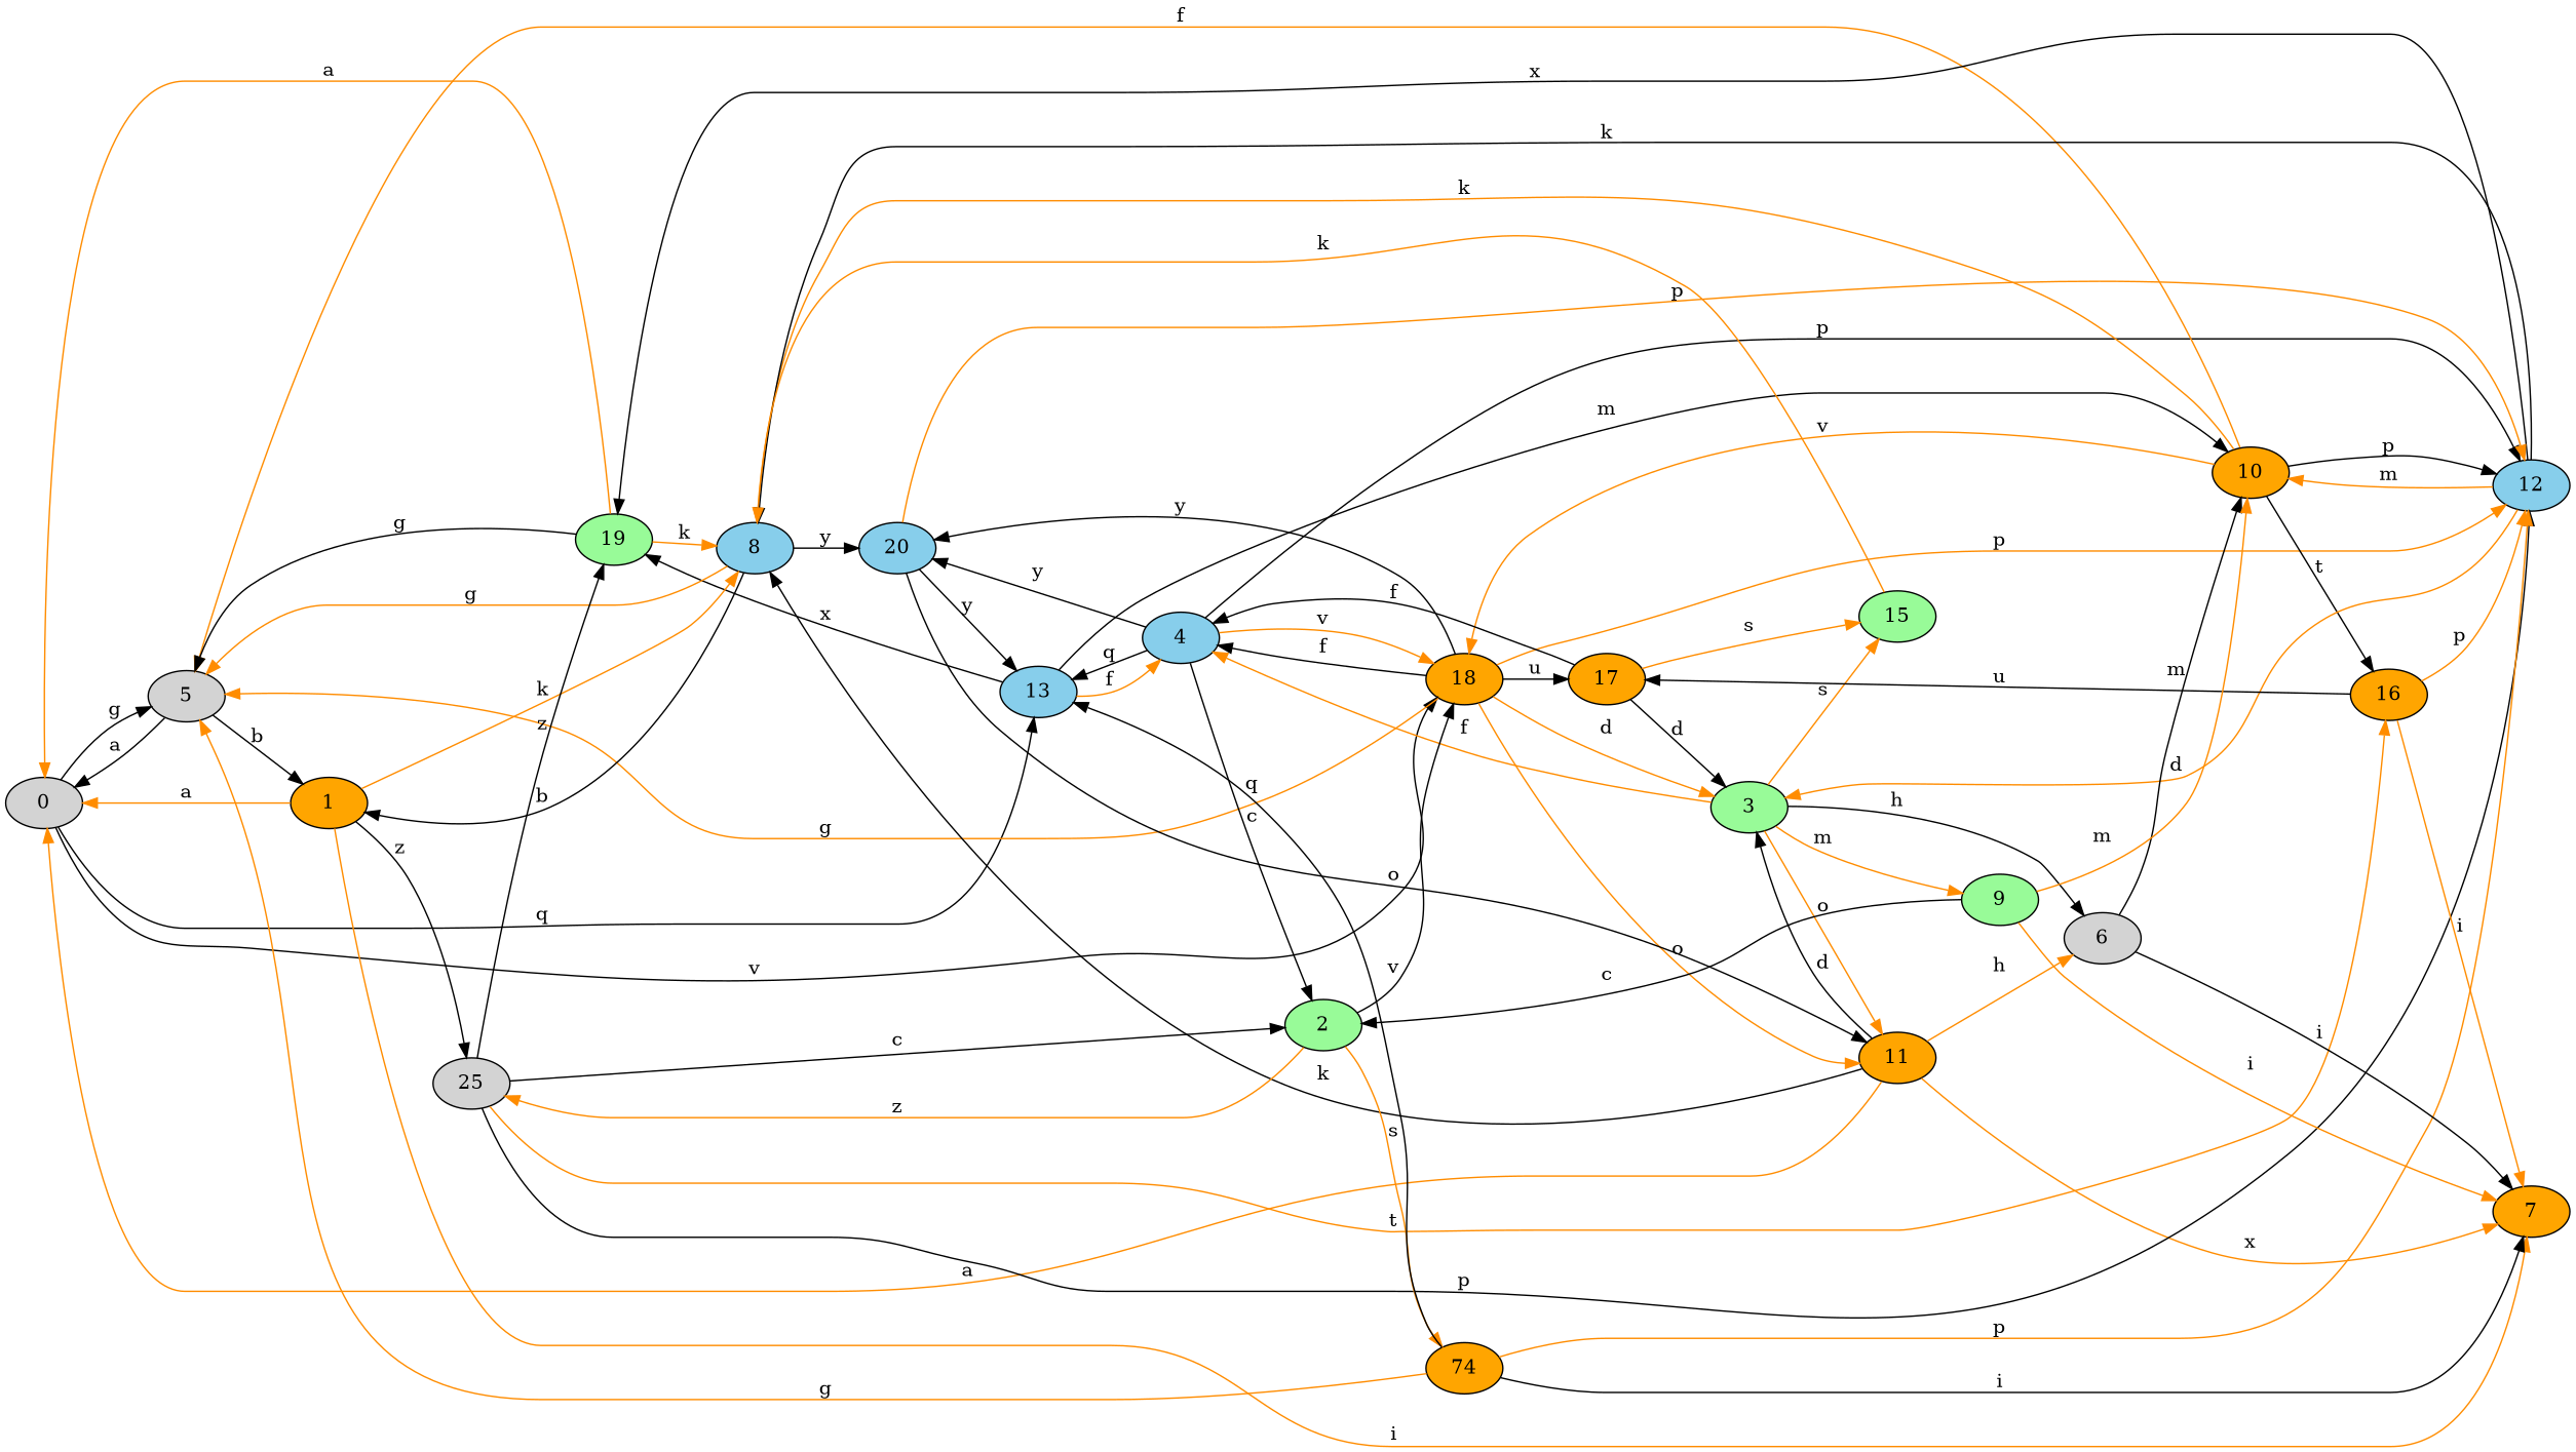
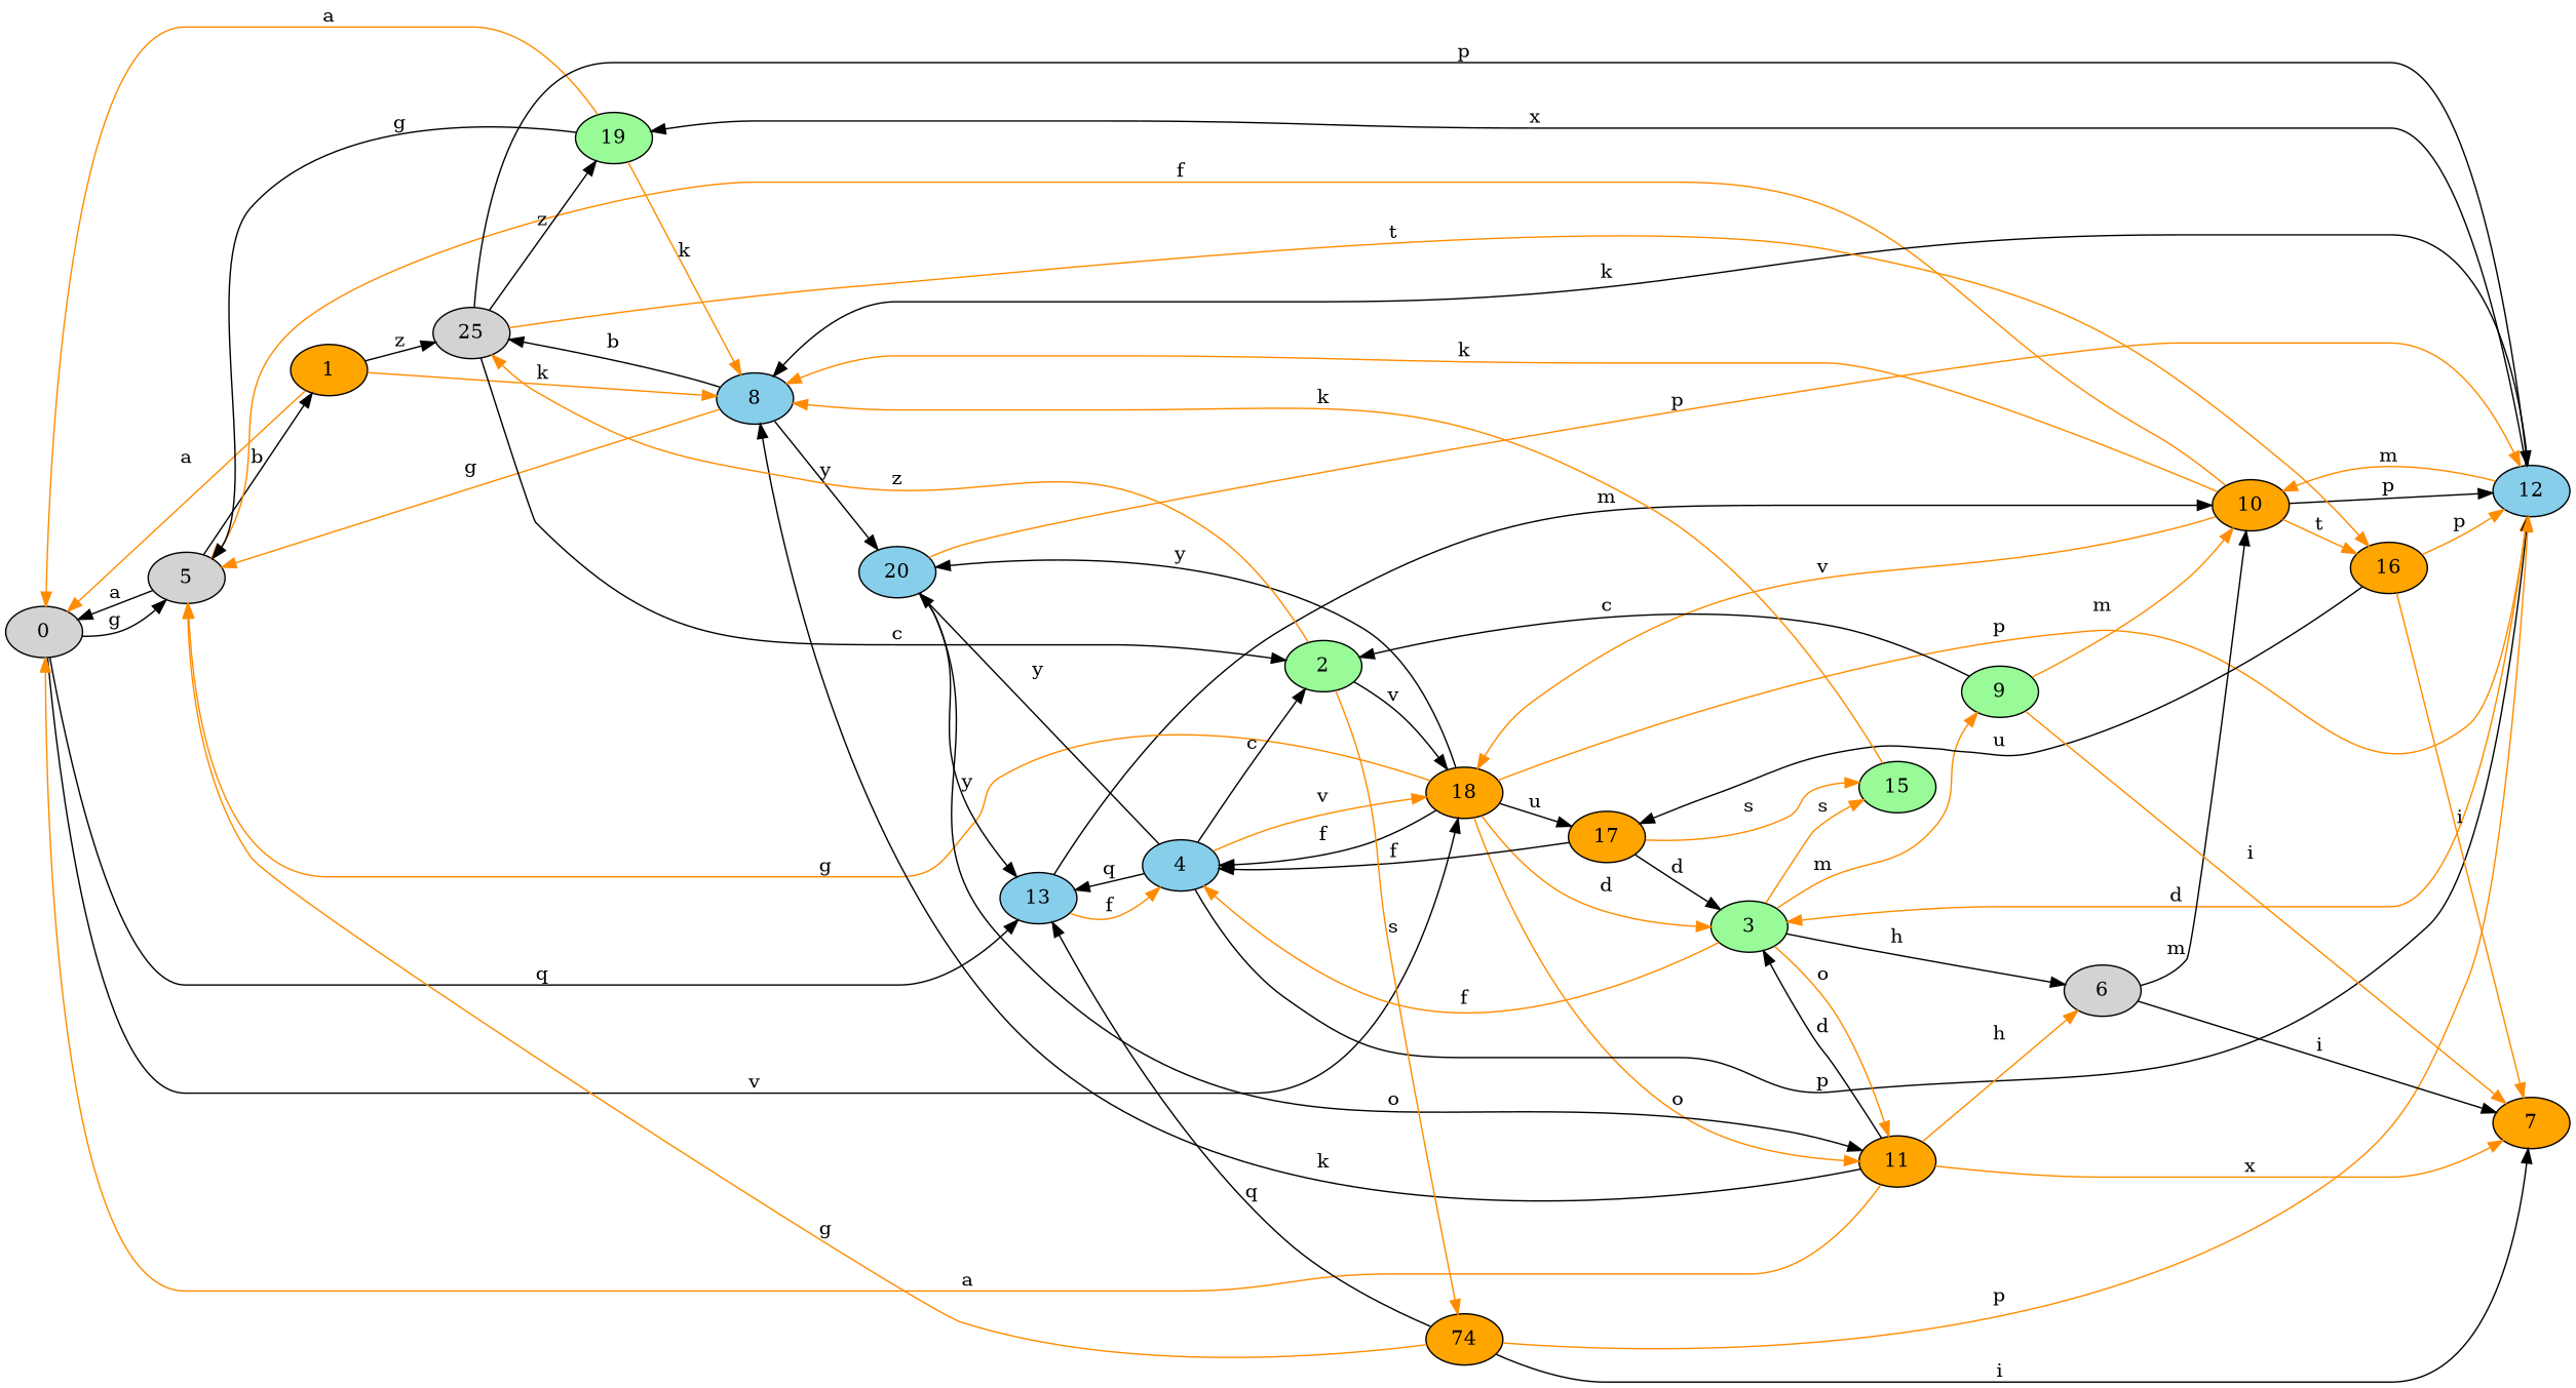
  strict digraph {
    rankdir=LR
    node [fillcolor=orange style=filled]
    edge [color=black]
    0 [fillcolor=lightgrey]
    5 [fillcolor=lightgrey]
    13 [fillcolor=skyblue]
    18
    1
    4 [fillcolor=skyblue]
    10
    19 [fillcolor=palegreen]
    3 [fillcolor=palegreen]
    11
    12 [fillcolor=skyblue]
    20 [fillcolor=skyblue]
    17
    7
    8 [fillcolor=skyblue]
    25 [fillcolor=lightgrey]
    2 [fillcolor=palegreen]
    16
    n19 [label=74]
    6 [fillcolor=lightgrey]
    9 [fillcolor=palegreen]
    15 [fillcolor=palegreen]
    0 -> 5 [label=g]
    0 -> 13 [label=q]
    0 -> 18 [label=v]
    5 -> 0 [label=a]
    5 -> 1 [label=b]
    13 -> 4 [color=darkorange label=f]
    13 -> 10 [label=m]
-   13 -> 19 [label=x]
    18 -> 5 [color=darkorange label=g]
    18 -> 4 [label=f]
    18 -> 3 [color=darkorange label=d]
    18 -> 11 [color=darkorange label=o]
    18 -> 12 [color=darkorange label=p]
    18 -> 20 [label=y]
    18 -> 17 [label=u]
    1 -> 0 [color=darkorange label=a]
-   1 -> 7 [color=darkorange label=i]
    1 -> 8 [color=darkorange label=k]
    1 -> 25 [label=z]
    4 -> 13 [label=q]
    4 -> 18 [color=darkorange label=v]
    4 -> 12 [label=p]
    4 -> 20 [label=y]
    4 -> 2 [label=c]
    10 -> 5 [color=darkorange label=f]
    10 -> 18 [color=darkorange label=v]
    10 -> 12 [label=p]
    10 -> 8 [color=darkorange label=k]
-   10 -> 16 [label=t]
+   10 -> 16 [color=darkorange label=t]
    19 -> 0 [color=darkorange label=a]
    19 -> 5 [label=g]
    19 -> 8 [color=darkorange label=k]
    3 -> 4 [color=darkorange label=f]
    3 -> 11 [color=darkorange label=o]
    3 -> 6 [label=h]
    3 -> 9 [color=darkorange label=m]
    3 -> 15 [color=darkorange label=s]
    11 -> 0 [color=darkorange label=a]
    11 -> 3 [label=d]
    11 -> 7 [color=darkorange label=x]
    11 -> 8 [label=k]
    11 -> 6 [color=darkorange label=h]
    12 -> 10 [color=darkorange label=m]
    12 -> 19 [label=x]
    12 -> 3 [color=darkorange label=d]
    12 -> 8 [label=k]
    20 -> 13 [label=y]
    20 -> 11 [label=o]
    20 -> 12 [color=darkorange label=p]
    17 -> 4 [label=f]
    17 -> 3 [label=d]
    17 -> 15 [color=darkorange label=s]
    8 -> 5 [color=darkorange label=g]
-   8 -> 1 [label=b]
+   8 -> 25 [label=b]
    8 -> 20 [label=y]
    25 -> 19 [label=z]
    25 -> 12 [label=p]
    25 -> 2 [label=c]
    25 -> 16 [color=darkorange label=t]
    2 -> 18 [label=v]
    2 -> 25 [color=darkorange label=z]
    2 -> n19 [color=darkorange label=s]
    16 -> 12 [color=darkorange label=p]
    16 -> 17 [label=u]
    16 -> 7 [color=darkorange label=i]
    n19 -> 5 [color=darkorange label=g]
    n19 -> 13 [label=q]
    n19 -> 12 [color=darkorange label=p]
    n19 -> 7 [label=i]
    6 -> 10 [label=m]
    6 -> 7 [label=i]
    9 -> 10 [color=darkorange label=m]
    9 -> 7 [color=darkorange label=i]
    9 -> 2 [label=c]
    15 -> 8 [color=darkorange label=k]
  }
